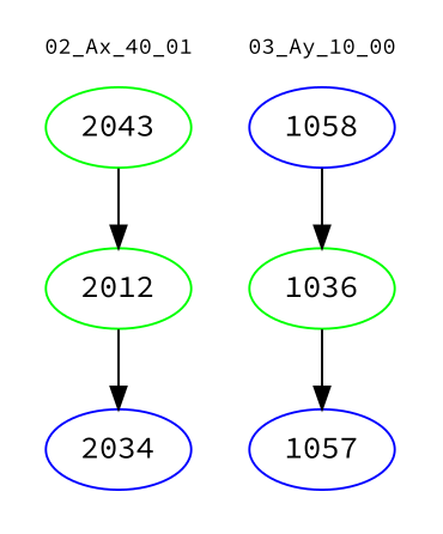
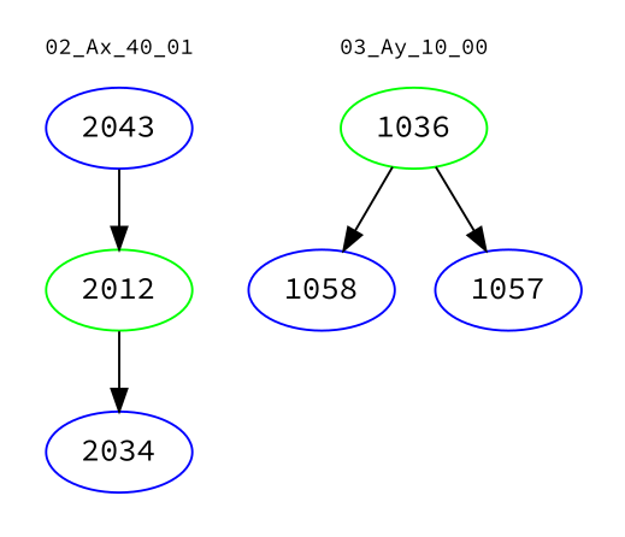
  digraph {
    fontname="Source Code Pro"
    node [color=blue fontname="Source Code Pro"]
    edge [color=black fontname="Source Code Pro"]
-   n1 [color=green label=2043]
+   n1 [label=2043]
    n2 [color=green label=2012]
    n3 [label=2034]
    n4 [label=1058]
    n5 [color=green label=1036]
    n6 [label=1057]
    subgraph cluster_1 {
      color=white
      fontsize=10
      label="02_Ax_40_01"
      n1
      n2
      n3
    }
    subgraph cluster_2 {
      color=white
      fontsize=10
      label="03_Ay_10_00"
      n4
      n5
      n6
    }
    n1 -> n2
    n2 -> n3
-   n4 -> n5
+   n5 -> n4
    n5 -> n6
  }
